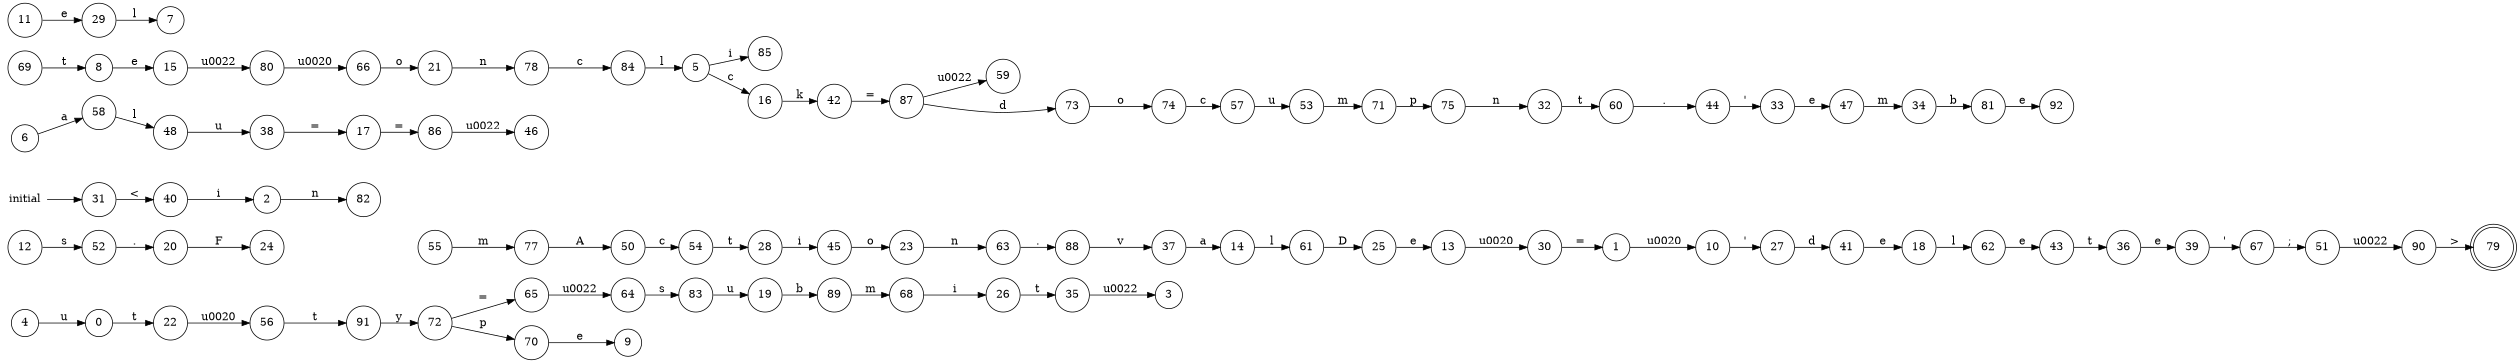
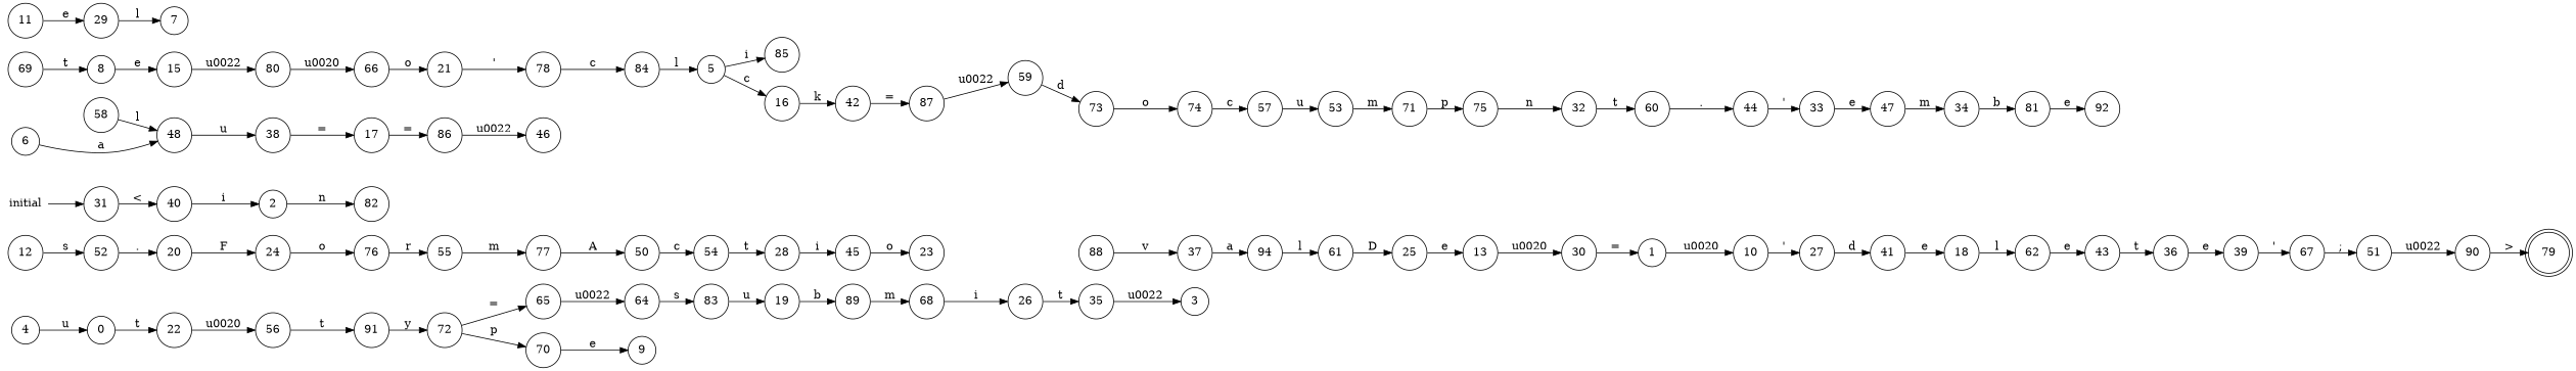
  digraph {
    rankdir=LR
    node [shape=circle]
    0
    22
    56
    91
    1
    10
    27
    41
    2
    82
    4
    6
    58
    5
    85
    16
    42
    48
    38
    69
    8
    15
    80
    66
    65
    64
    83
    18
    11
    29
    7
    12
    52
    20
    24
    13
    30
-   14
+   14 [label=94]
    61
    25
    21
    87
    59
    17
    86
    46
    62
    43
    36
    19
    89
    68
    26
+   76
    55
    78
    84
    72
    23
-   63
    88
    37
    77
    35
    3
    28
    45
    31
    40
    initial [shape=plaintext]
    32
    60
    44
    33
    47
    34
    81
    92
    39
    67
    51
    90
    73
    50
    54
    79 [shape=doublecircle]
    53
    71
    75
    70
    57
    74
    9
    0 -> 22 [label=t]
    22 -> 56 [label="\u0020"]
    56 -> 91 [label=t]
    91 -> 72 [label=y]
    1 -> 10 [label="\u0020"]
    10 -> 27 [label="'"]
    27 -> 41 [label=d]
    41 -> 18 [label=e]
    2 -> 82 [label=n]
    4 -> 0 [label=u]
-   6 -> 58 [label=a]
+   6 -> 48 [label=a]
    58 -> 48 [label=l]
    5 -> 85 [label=i]
    5 -> 16 [label=c]
    16 -> 42 [label=k]
    42 -> 87 [label="="]
    48 -> 38 [label=u]
    38 -> 17 [label="="]
    69 -> 8 [label=t]
    8 -> 15 [label=e]
    15 -> 80 [label="\u0022"]
    80 -> 66 [label="\u0020"]
    66 -> 21 [label=o]
    65 -> 64 [label="\u0022"]
    64 -> 83 [label=s]
    83 -> 19 [label=u]
    18 -> 62 [label=l]
    11 -> 29 [label=e]
    29 -> 7 [label=l]
    12 -> 52 [label=s]
    52 -> 20 [label="."]
    20 -> 24 [label=F]
+   24 -> 76 [label=o]
    13 -> 30 [label="\u0020"]
    30 -> 1 [label="="]
    14 -> 61 [label=l]
    61 -> 25 [label=D]
    25 -> 13 [label=e]
-   21 -> 78 [label=n]
+   21 -> 78 [label="'"]
    87 -> 59 [label="\u0022"]
-   87 -> 73 [label=d]
+   59 -> 73 [label=d]
    17 -> 86 [label="="]
    86 -> 46 [label="\u0022"]
    62 -> 43 [label=e]
    43 -> 36 [label=t]
    36 -> 39 [label=e]
    19 -> 89 [label=b]
    89 -> 68 [label=m]
    68 -> 26 [label=i]
    26 -> 35 [label=t]
+   76 -> 55 [label=r]
    55 -> 77 [label=m]
    78 -> 84 [label=c]
    84 -> 5 [label=l]
    72 -> 65 [label="="]
    72 -> 70 [label=p]
-   23 -> 63 [label=n]
-   63 -> 88 [label="."]
    88 -> 37 [label=v]
    37 -> 14 [label=a]
    77 -> 50 [label=A]
    35 -> 3 [label="\u0022"]
    28 -> 45 [label=i]
    45 -> 23 [label=o]
    31 -> 40 [label="<"]
    40 -> 2 [label=i]
    initial -> 31
    32 -> 60 [label=t]
    60 -> 44 [label="."]
    44 -> 33 [label="'"]
    33 -> 47 [label=e]
    47 -> 34 [label=m]
    34 -> 81 [label=b]
    81 -> 92 [label=e]
    39 -> 67 [label="'"]
    67 -> 51 [label=";"]
    51 -> 90 [label="\u0022"]
    90 -> 79 [label=">"]
    73 -> 74 [label=o]
    50 -> 54 [label=c]
    54 -> 28 [label=t]
    53 -> 71 [label=m]
    71 -> 75 [label=p]
    75 -> 32 [label=n]
    70 -> 9 [label=e]
    57 -> 53 [label=u]
    74 -> 57 [label=c]
  }
